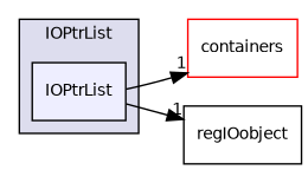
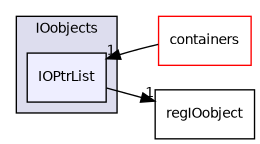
  digraph {
    compound=true
    rankdir=LR
    node [fontname=Helvetica fontsize=10 shape=box]
    edge [headlabel=1 labeldistance=1.5 labelfontname=Helvetica labelfontsize=10]
    n1 [fillcolor="#eeeeff" label=IOPtrList pencolor=black style=filled]
    n2 [color=red label=containers]
    n3 [label=regIOobject]
    subgraph cluster_1 {
      bgcolor="#ddddee"
      fontname=Helvetica
      fontsize=10
-     label=IOPtrList
+     label=IOobjects
      pencolor=black
      n1
    }
-   n1 -> n2
+   n2 -> n1
    n1 -> n3
  }
